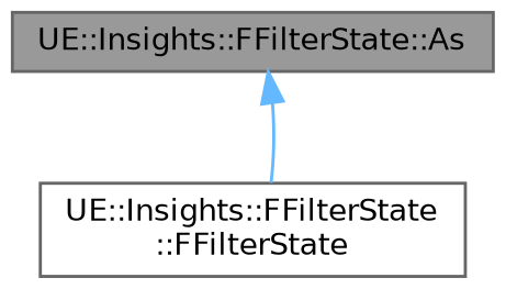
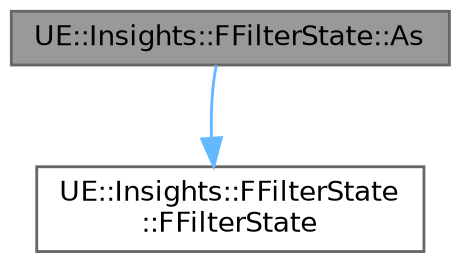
  digraph {
    rankdir=TB
    node [fontname=Helvetica fontsize=10 shape=box style=filled]
    n1 [color=gray40 fillcolor=grey60 fontcolor=black height=0.2 label="UE::Insights::FFilterState::As" width=0.4]
    n2 [color=grey40 fillcolor=white height=0.2 label="UE::Insights::FFilterState\l::FFilterState" width=0.4]
-   n2 -> n1 [color=steelblue1 fontname=Helvetica fontsize=10 labelfontname=Helvetica labelfontsize=10 style=solid]
+   n1 -> n2 [color=steelblue1 fontname=Helvetica fontsize=10 labelfontname=Helvetica labelfontsize=10 style=solid]
  }
